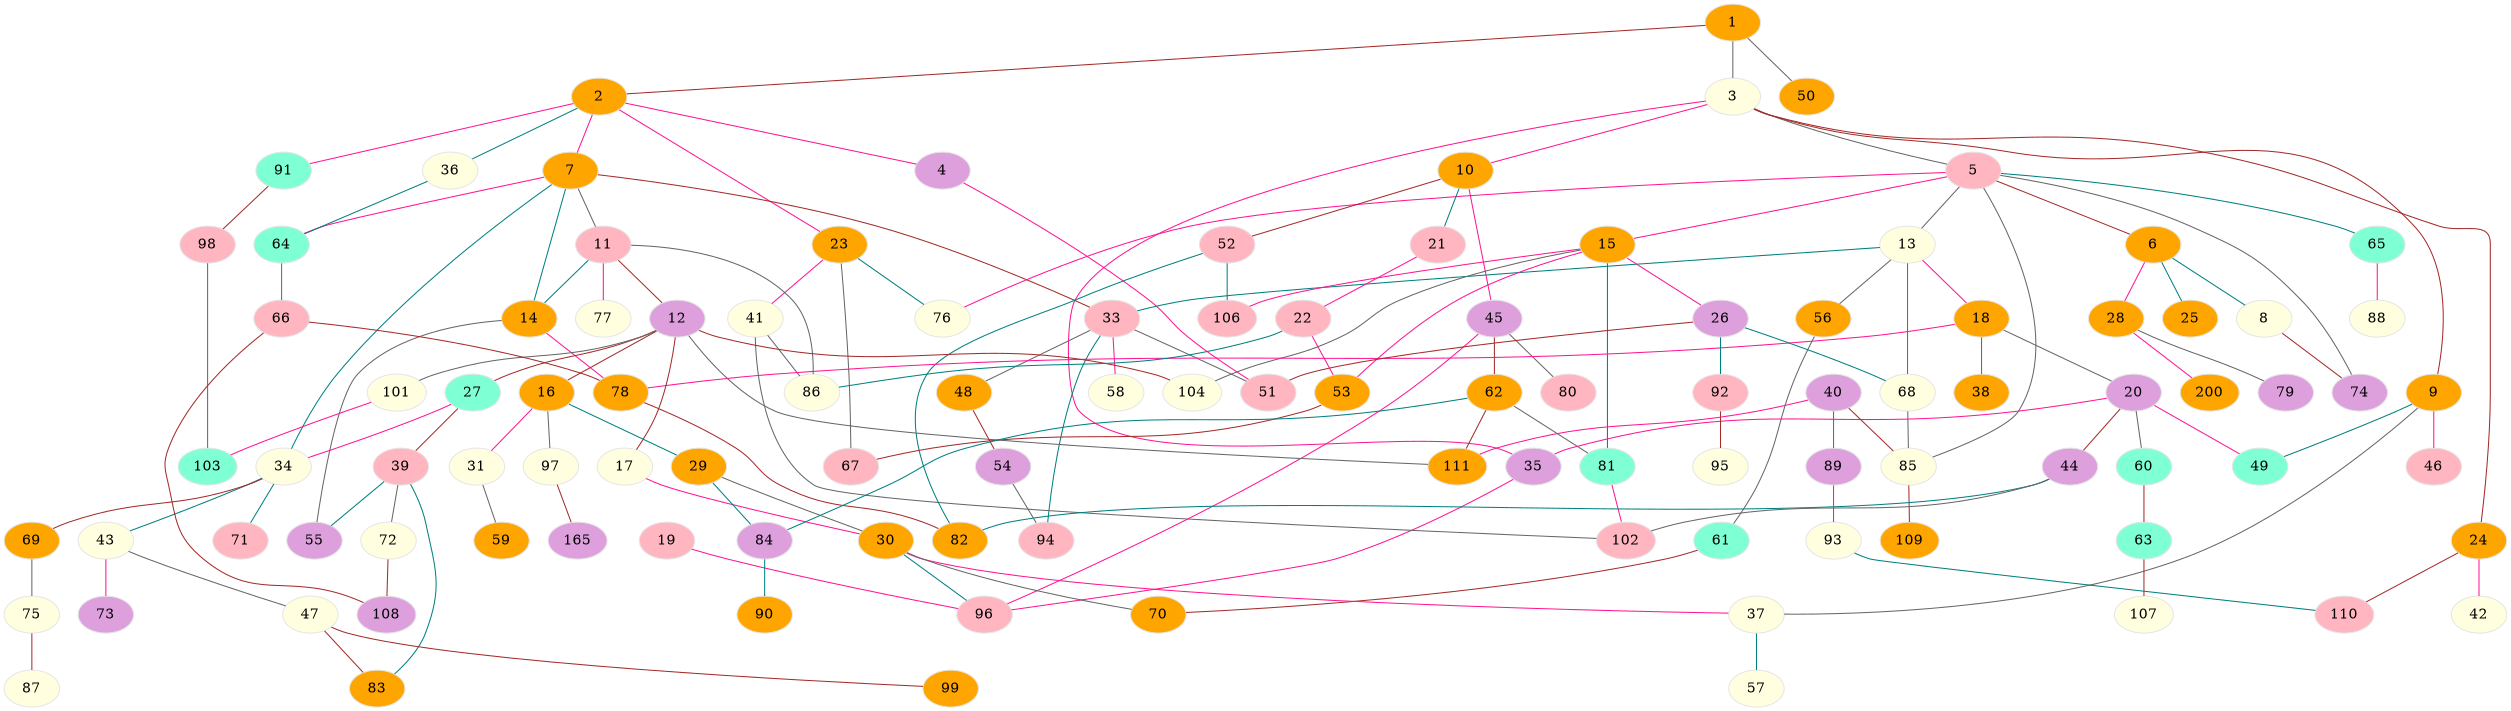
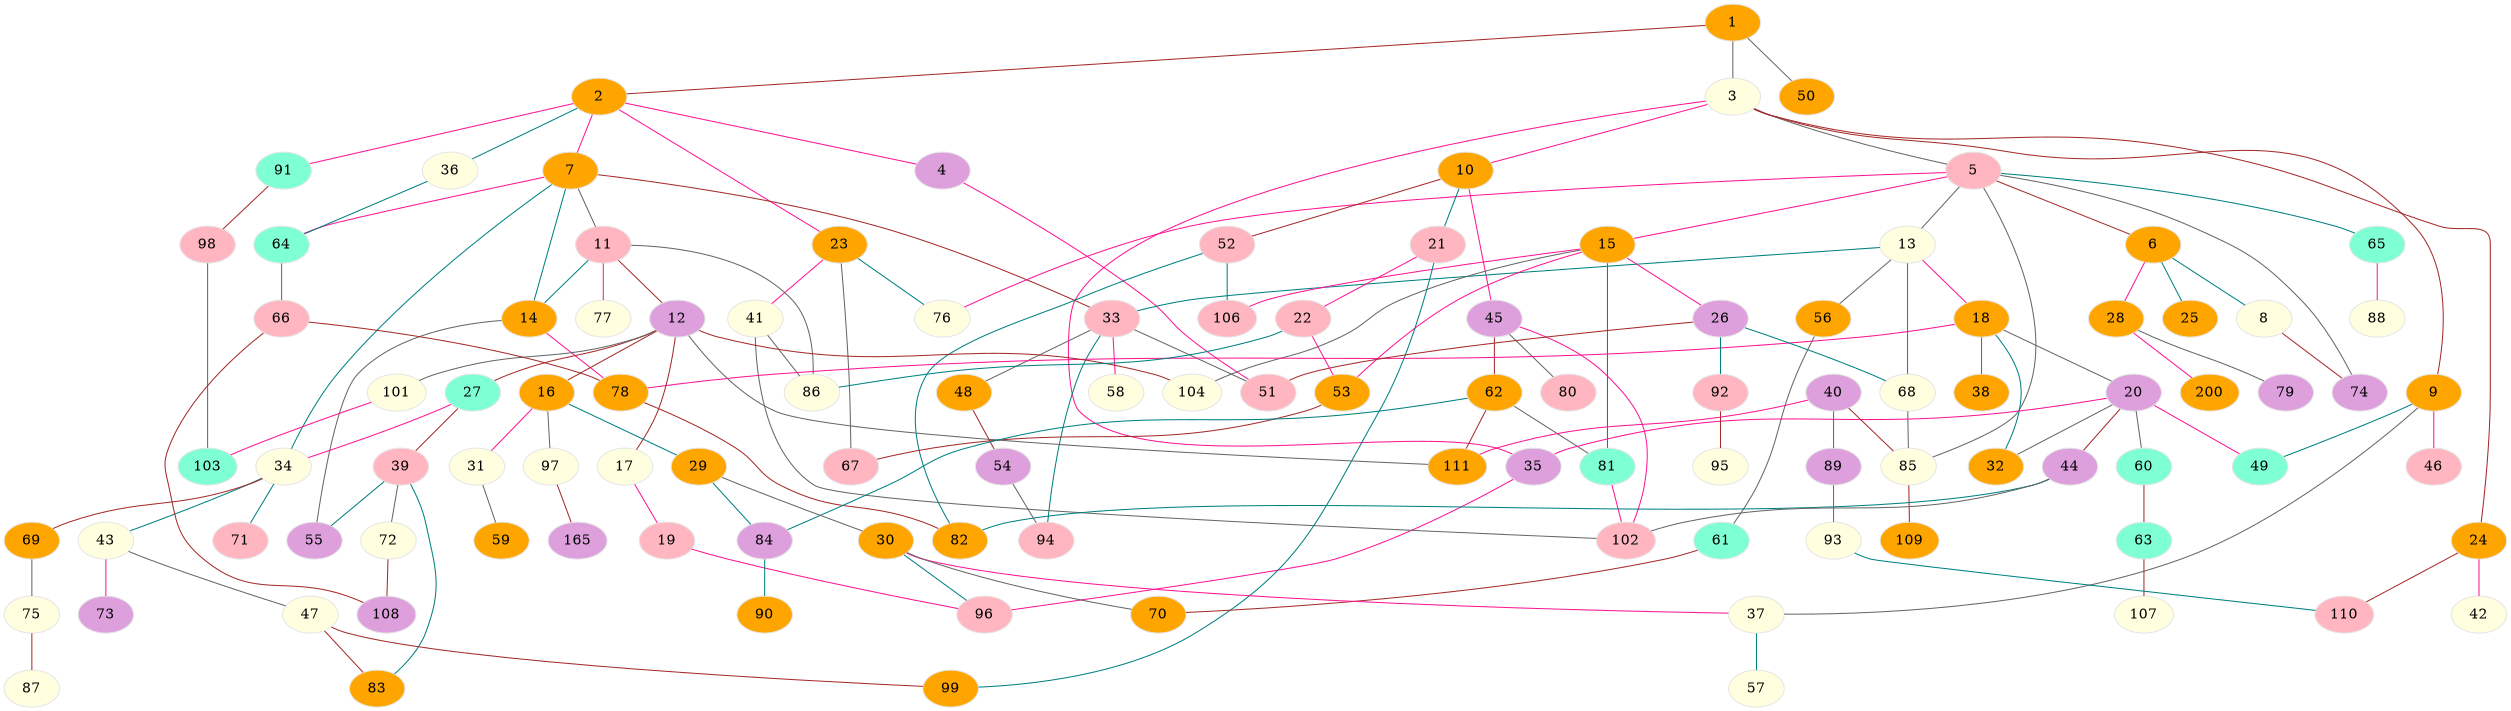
  graph {
    node [color=gray90 fillcolor=orange style=filled]
    edge [color=gray40]
    1
    2
    3 [fillcolor=lightyellow]
    50
    4 [fillcolor=plum]
    7
    23
    36 [fillcolor=lightyellow]
    91 [fillcolor=aquamarine]
    5 [fillcolor=lightpink]
    9
    10
    24
    35 [fillcolor=plum]
    51 [fillcolor=lightpink]
    11 [fillcolor=lightpink]
    14
    33 [fillcolor=lightpink]
    34 [fillcolor=lightyellow]
    64 [fillcolor=aquamarine]
    76 [fillcolor=lightyellow]
    41 [fillcolor=lightyellow]
    67 [fillcolor=lightpink]
    98 [fillcolor=lightpink]
    6
    13 [fillcolor=lightyellow]
    15
    65 [fillcolor=aquamarine]
    74 [fillcolor=plum]
    85 [fillcolor=lightyellow]
    37 [fillcolor=lightyellow]
    46 [fillcolor=lightpink]
    49 [fillcolor=aquamarine]
    21 [fillcolor=lightpink]
    45 [fillcolor=plum]
    52 [fillcolor=lightpink]
    42 [fillcolor=lightyellow]
    110 [fillcolor=lightpink]
    96 [fillcolor=lightpink]
    106 [fillcolor=lightpink]
    8 [fillcolor=lightyellow]
    25
    28
    18
    56
    68 [fillcolor=lightyellow]
    104 [fillcolor=lightyellow]
    26 [fillcolor=plum]
    53
    81 [fillcolor=aquamarine]
    88 [fillcolor=lightyellow]
    109
    79 [fillcolor=plum]
    n54 [label=200]
    12 [fillcolor=plum]
    77 [fillcolor=lightyellow]
    86 [fillcolor=lightyellow]
    55 [fillcolor=plum]
    78
    48
    58 [fillcolor=lightyellow]
    94 [fillcolor=lightpink]
    43 [fillcolor=lightyellow]
    69
    71 [fillcolor=lightpink]
    66 [fillcolor=lightpink]
    57 [fillcolor=lightyellow]
    22 [fillcolor=lightpink]
    99
    62
    80 [fillcolor=lightpink]
    82
    16
    17 [fillcolor=lightyellow]
    27 [fillcolor=aquamarine]
    101 [fillcolor=lightyellow]
    111
    29
    31 [fillcolor=lightyellow]
    97 [fillcolor=lightyellow]
    19 [fillcolor=lightpink]
    39 [fillcolor=lightpink]
    103 [fillcolor=aquamarine]
    20 [fillcolor=plum]
+   32
    38
    61 [fillcolor=aquamarine]
    92 [fillcolor=lightpink]
    102 [fillcolor=lightpink]
    30
    84 [fillcolor=plum]
    59
    n93 [fillcolor=plum label=165]
    44 [fillcolor=plum]
    60 [fillcolor=aquamarine]
    63 [fillcolor=aquamarine]
    95 [fillcolor=lightyellow]
    72 [fillcolor=lightyellow]
    83
    70
    90
    40 [fillcolor=plum]
    89 [fillcolor=plum]
    54 [fillcolor=plum]
    47 [fillcolor=lightyellow]
    73 [fillcolor=plum]
    75 [fillcolor=lightyellow]
    108 [fillcolor=plum]
    93 [fillcolor=lightyellow]
    87 [fillcolor=lightyellow]
    107 [fillcolor=lightyellow]
    1 -- 2 [color=brown]
    1 -- 3
    1 -- 50
    2 -- 4 [color=deeppink]
    2 -- 7 [color=deeppink]
    2 -- 23 [color=deeppink]
    2 -- 36 [color=teal]
    2 -- 91 [color=deeppink]
    3 -- 5
    3 -- 9 [color=brown]
    3 -- 10 [color=deeppink]
    3 -- 24 [color=brown]
    3 -- 35 [color=deeppink]
    4 -- 51 [color=deeppink]
    7 -- 11
    7 -- 14 [color=teal]
    7 -- 33 [color=brown]
    7 -- 34 [color=teal]
    7 -- 64 [color=deeppink]
    23 -- 76 [color=teal]
    23 -- 41 [color=deeppink]
    23 -- 67
    36 -- 64 [color=teal]
    91 -- 98 [color=brown]
    5 -- 76 [color=deeppink]
    5 -- 6 [color=brown]
    5 -- 13
    5 -- 15 [color=deeppink]
    5 -- 65 [color=teal]
    5 -- 74
    5 -- 85
    9 -- 37
    9 -- 46 [color=deeppink]
    9 -- 49 [color=teal]
    10 -- 21 [color=teal]
    10 -- 45 [color=deeppink]
    10 -- 52 [color=brown]
    24 -- 42 [color=deeppink]
    24 -- 110 [color=brown]
    35 -- 96 [color=deeppink]
    11 -- 14 [color=teal]
    11 -- 12 [color=brown]
    11 -- 77 [color=deeppink]
    11 -- 86
    14 -- 55
    14 -- 78 [color=deeppink]
    33 -- 51
    33 -- 48
    33 -- 58 [color=deeppink]
    33 -- 94 [color=teal]
    34 -- 43 [color=teal]
    34 -- 69 [color=brown]
    34 -- 71 [color=teal]
    64 -- 66
    41 -- 86
    41 -- 102
    98 -- 103
    6 -- 8 [color=teal]
    6 -- 25 [color=teal]
    6 -- 28 [color=deeppink]
    13 -- 33 [color=teal]
    13 -- 18 [color=deeppink]
    13 -- 56
    13 -- 68
    15 -- 106 [color=deeppink]
    15 -- 104
    15 -- 26 [color=deeppink]
    15 -- 53 [color=deeppink]
    15 -- 81 [color=teal]
    65 -- 88 [color=deeppink]
    85 -- 109 [color=brown]
    37 -- 57 [color=teal]
    21 -- 22 [color=deeppink]
-   45 -- 96 [color=deeppink]
+   21 -- 99 [color=teal]
+   45 -- 102 [color=deeppink]
    45 -- 62 [color=brown]
    45 -- 80
    52 -- 106 [color=teal]
    52 -- 82 [color=teal]
    8 -- 74 [color=brown]
    28 -- 79
    28 -- n54 [color=deeppink]
    18 -- 78 [color=deeppink]
    18 -- 20
+   18 -- 32 [color=teal]
    18 -- 38
    56 -- 61
    68 -- 85
    26 -- 51 [color=brown]
    26 -- 68 [color=teal]
    26 -- 92 [color=teal]
    53 -- 67 [color=brown]
    81 -- 102 [color=deeppink]
    12 -- 104 [color=brown]
    12 -- 16 [color=brown]
    12 -- 17 [color=brown]
    12 -- 27 [color=brown]
    12 -- 101
    12 -- 111
    78 -- 82 [color=brown]
    48 -- 54 [color=brown]
    43 -- 47
    43 -- 73 [color=deeppink]
    69 -- 75
    66 -- 78 [color=brown]
    66 -- 108 [color=brown]
    22 -- 53 [color=deeppink]
    22 -- 86 [color=teal]
    62 -- 81
    62 -- 111 [color=brown]
    62 -- 84 [color=teal]
    16 -- 29 [color=teal]
    16 -- 31 [color=deeppink]
    16 -- 97
-   17 -- 30 [color=deeppink]
+   17 -- 19 [color=deeppink]
    27 -- 34 [color=deeppink]
    27 -- 39 [color=brown]
    101 -- 103 [color=deeppink]
    29 -- 30
    29 -- 84 [color=teal]
    31 -- 59
    97 -- n93 [color=brown]
    19 -- 96 [color=deeppink]
    39 -- 55 [color=teal]
    39 -- 72
    39 -- 83 [color=teal]
    20 -- 35 [color=deeppink]
    20 -- 49 [color=deeppink]
+   20 -- 32
    20 -- 44 [color=brown]
    20 -- 60
    61 -- 70 [color=brown]
    92 -- 95 [color=brown]
    30 -- 37 [color=deeppink]
    30 -- 96 [color=teal]
    30 -- 70
    84 -- 90 [color=teal]
    44 -- 82 [color=teal]
    44 -- 102
    60 -- 63 [color=brown]
    63 -- 107 [color=brown]
    72 -- 108 [color=brown]
    40 -- 85 [color=brown]
    40 -- 111 [color=deeppink]
    40 -- 89
    89 -- 93 [color=deeppink]
    54 -- 94
    47 -- 99 [color=brown]
    47 -- 83 [color=brown]
    75 -- 87 [color=brown]
    93 -- 110 [color=teal]
  }
